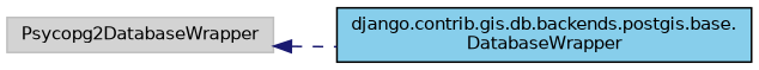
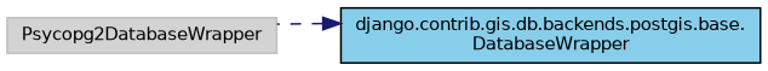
  digraph {
    rankdir=LR
    node [fontname=Helvetica fontsize=10 shape=record style=filled]
    n1 [color=grey75 fillcolor=lightgrey height=0.2 label=Psycopg2DatabaseWrapper width=0.4]
    n2 [color=black fillcolor=skyblue height=0.2 label="django.contrib.gis.db.backends.postgis.base.\lDatabaseWrapper" width=0.4]
-   n1 -> n2 [color=midnightblue dir=back fontname=Helvetica fontsize=10 labelfontname=Helvetica labelfontsize=10 style=dashed]
+   n2 -> n1 [color=midnightblue dir=back fontname=Helvetica fontsize=10 labelfontname=Helvetica labelfontsize=10 style=dashed]
  }
